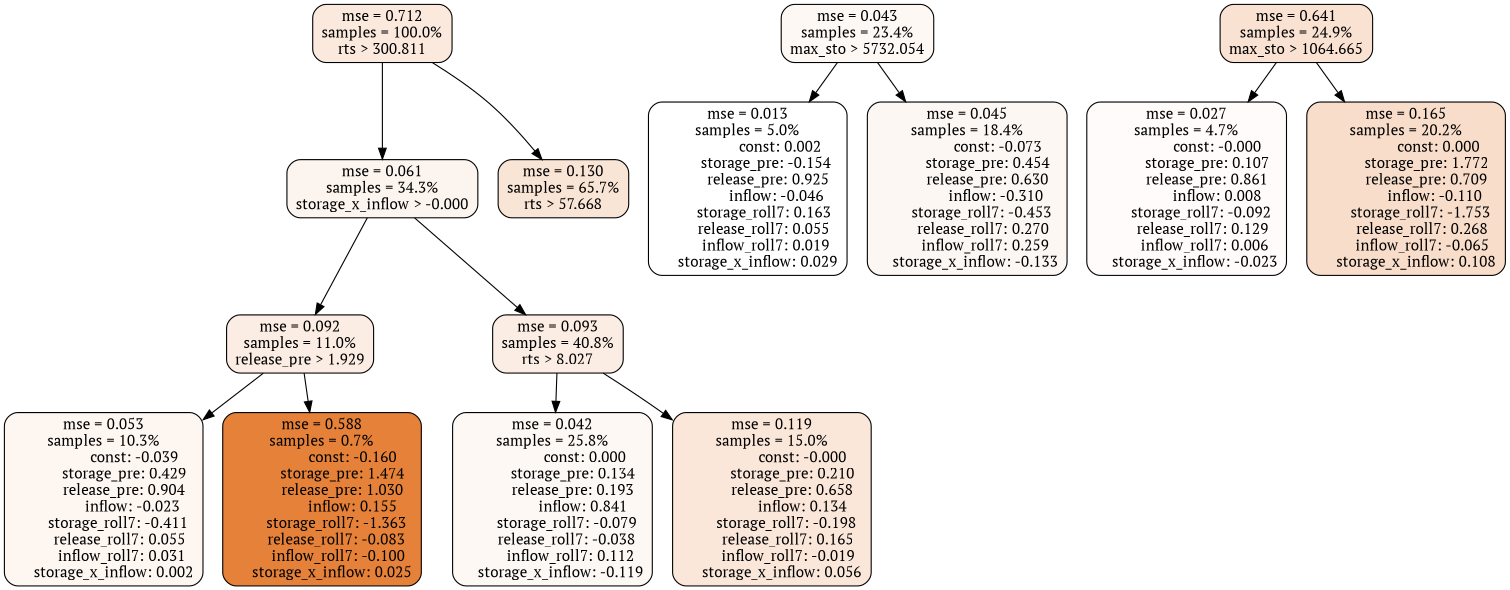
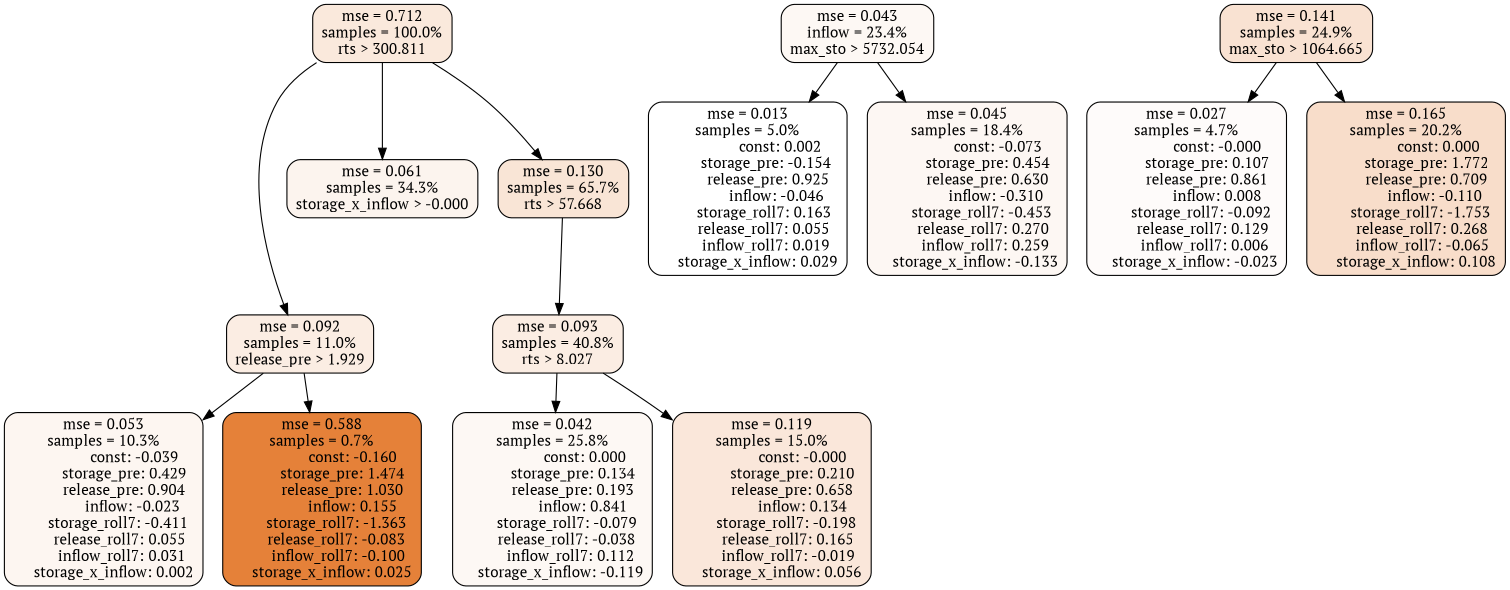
  digraph {
    fontname="PT Serif"
    node [color=black fillcolor="#fbede3" fontname="PT Serif" shape=rectangle style="filled, rounded"]
    edge [fontname="PT Serif"]
    n1 [fillcolor="#fae9dc" label="mse = 0.712\nsamples = 100.0%\nrts > 300.811"]
    n2 [fillcolor="#fcf4ee" label="mse = 0.061\nsamples = 34.3%\nstorage_x_inflow > -0.000"]
    n3 [fillcolor="#f9e5d6" label="mse = 0.130\nsamples = 65.7%\nrts > 57.668"]
    n4 [label="mse = 0.092\nsamples = 11.0%\nrelease_pre > 1.929"]
    n5 [label="mse = 0.093\nsamples = 40.8%\nrts > 8.027"]
-   n6 [fillcolor="#fdf8f4" label="mse = 0.043\nsamples = 23.4%\nmax_sto > 5732.054"]
+   n6 [fillcolor="#fdf8f4" label="mse = 0.043\ninflow = 23.4%\nmax_sto > 5732.054"]
    n7 [fillcolor="#ffffff" label="mse = 0.013\nsamples = 5.0%\n                const: 0.002\n         storage_pre: -0.154\n          release_pre: 0.925\n              inflow: -0.046\n        storage_roll7: 0.163\n        release_roll7: 0.055\n         inflow_roll7: 0.019\n     storage_x_inflow: 0.029"]
    n8 [fillcolor="#fdf7f3" label="mse = 0.045\nsamples = 18.4%\n               const: -0.073\n          storage_pre: 0.454\n          release_pre: 0.630\n              inflow: -0.310\n       storage_roll7: -0.453\n        release_roll7: 0.270\n         inflow_roll7: 0.259\n    storage_x_inflow: -0.133"]
    n9 [fillcolor="#fdf6f1" label="mse = 0.053\nsamples = 10.3%\n               const: -0.039\n          storage_pre: 0.429\n          release_pre: 0.904\n              inflow: -0.023\n       storage_roll7: -0.411\n        release_roll7: 0.055\n         inflow_roll7: 0.031\n     storage_x_inflow: 0.002"]
    n10 [fillcolor="#e58139" label="mse = 0.588\nsamples = 0.7%\n               const: -0.160\n          storage_pre: 1.474\n          release_pre: 1.030\n               inflow: 0.155\n       storage_roll7: -1.363\n       release_roll7: -0.083\n        inflow_roll7: -0.100\n     storage_x_inflow: 0.025"]
    n11 [fillcolor="#fdf8f4" label="mse = 0.042\nsamples = 25.8%\n                const: 0.000\n          storage_pre: 0.134\n          release_pre: 0.193\n               inflow: 0.841\n       storage_roll7: -0.079\n       release_roll7: -0.038\n         inflow_roll7: 0.112\n    storage_x_inflow: -0.119"]
    n12 [fillcolor="#fae7da" label="mse = 0.119\nsamples = 15.0%\n               const: -0.000\n          storage_pre: 0.210\n          release_pre: 0.658\n               inflow: 0.134\n       storage_roll7: -0.198\n        release_roll7: 0.165\n        inflow_roll7: -0.019\n     storage_x_inflow: 0.056"]
-   n13 [fillcolor="#f9e2d2" label="mse = 0.641\nsamples = 24.9%\nmax_sto > 1064.665"]
+   n13 [fillcolor="#f9e2d2" label="mse = 0.141\nsamples = 24.9%\nmax_sto > 1064.665"]
    n14 [fillcolor="#fefbfa" label="mse = 0.027\nsamples = 4.7%\n               const: -0.000\n          storage_pre: 0.107\n          release_pre: 0.861\n               inflow: 0.008\n       storage_roll7: -0.092\n        release_roll7: 0.129\n         inflow_roll7: 0.006\n    storage_x_inflow: -0.023"]
    n15 [fillcolor="#f8ddca" label="mse = 0.165\nsamples = 20.2%\n                const: 0.000\n          storage_pre: 1.772\n          release_pre: 0.709\n              inflow: -0.110\n       storage_roll7: -1.753\n        release_roll7: 0.268\n        inflow_roll7: -0.065\n     storage_x_inflow: 0.108"]
    n1 -> n2
    n1 -> n3
-   n2 -> n4
-   n2 -> n5
+   n1 -> n4
+   n3 -> n5
    n4 -> n9
    n4 -> n10
    n5 -> n11
    n5 -> n12
    n6 -> n7
    n6 -> n8
    n13 -> n14
    n13 -> n15
  }
